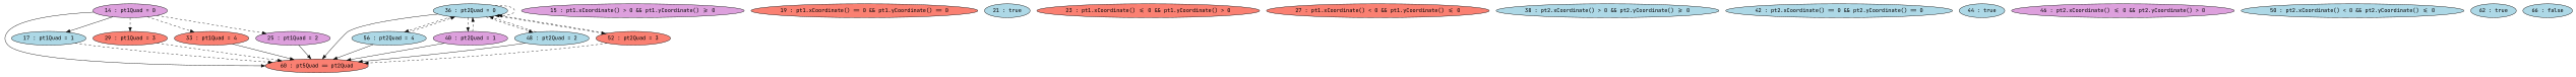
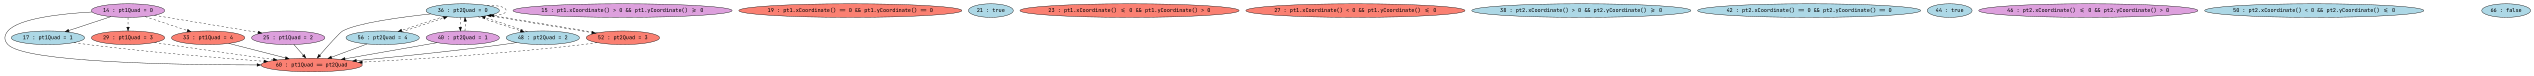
  digraph {
    fontname="JetBrains Mono"
    node [fillcolor=lightblue fontname="JetBrains Mono" style=filled]
    edge [fontname="JetBrains Mono" style=dashed]
    "14 : pt1Quad = 0" [fillcolor=plum]
-   "60 : pt1Quad == pt2Quad" [fillcolor=salmon label="60 : pt5Quad == pt2Quad"]
+   "60 : pt1Quad == pt2Quad" [fillcolor=salmon]
    "17 : pt1Quad = 1"
    "29 : pt1Quad = 3" [fillcolor=salmon]
    "33 : pt1Quad = 4" [fillcolor=salmon]
    "25 : pt1Quad = 2" [fillcolor=plum]
    "15 : pt1.xCoordinate() > 0 && pt1.yCoordinate() >= 0" [fillcolor=plum]
    "19 : pt1.xCoordinate() == 0 && pt1.yCoordinate() == 0" [fillcolor=salmon]
    "21 : true"
    "23 : pt1.xCoordinate() <= 0 && pt1.yCoordinate() > 0" [fillcolor=salmon]
    "27 : pt1.xCoordinate() < 0 && pt1.yCoordinate() <= 0" [fillcolor=salmon]
    "36 : pt2Quad = 0"
    "56 : pt2Quad = 4"
    "40 : pt2Quad = 1" [fillcolor=plum]
    "48 : pt2Quad = 2"
    "52 : pt2Quad = 3" [fillcolor=salmon]
    "38 : pt2.xCoordinate() > 0 && pt2.yCoordinate() >= 0"
    "42 : pt2.xCoordinate() == 0 && pt2.yCoordinate() == 0"
    "44 : true"
    "46 : pt2.xCoordinate() <= 0 && pt2.yCoordinate() > 0" [fillcolor=plum]
    "50 : pt2.xCoordinate() < 0 && pt2.yCoordinate() <= 0"
-   "62 : true"
    "66 : false"
    "14 : pt1Quad = 0" -> "60 : pt1Quad == pt2Quad" [style=""]
    "14 : pt1Quad = 0" -> "17 : pt1Quad = 1" [style=solid]
    "14 : pt1Quad = 0" -> "29 : pt1Quad = 3"
    "14 : pt1Quad = 0" -> "33 : pt1Quad = 4"
    "14 : pt1Quad = 0" -> "25 : pt1Quad = 2"
    "17 : pt1Quad = 1" -> "60 : pt1Quad == pt2Quad"
    "29 : pt1Quad = 3" -> "60 : pt1Quad == pt2Quad"
    "33 : pt1Quad = 4" -> "60 : pt1Quad == pt2Quad" [style=""]
    "25 : pt1Quad = 2" -> "60 : pt1Quad == pt2Quad" [style=""]
    "36 : pt2Quad = 0" -> "60 : pt1Quad == pt2Quad" [style=""]
    "36 : pt2Quad = 0" -> "36 : pt2Quad = 0"
    "36 : pt2Quad = 0" -> "56 : pt2Quad = 4"
    "36 : pt2Quad = 0" -> "40 : pt2Quad = 1"
    "36 : pt2Quad = 0" -> "48 : pt2Quad = 2"
    "36 : pt2Quad = 0" -> "52 : pt2Quad = 3"
    "56 : pt2Quad = 4" -> "60 : pt1Quad == pt2Quad" [style=""]
    "56 : pt2Quad = 4" -> "36 : pt2Quad = 0"
    "40 : pt2Quad = 1" -> "60 : pt1Quad == pt2Quad" [style=""]
    "40 : pt2Quad = 1" -> "36 : pt2Quad = 0"
    "48 : pt2Quad = 2" -> "60 : pt1Quad == pt2Quad" [style=""]
    "48 : pt2Quad = 2" -> "36 : pt2Quad = 0"
    "52 : pt2Quad = 3" -> "60 : pt1Quad == pt2Quad"
    "52 : pt2Quad = 3" -> "36 : pt2Quad = 0"
  }
